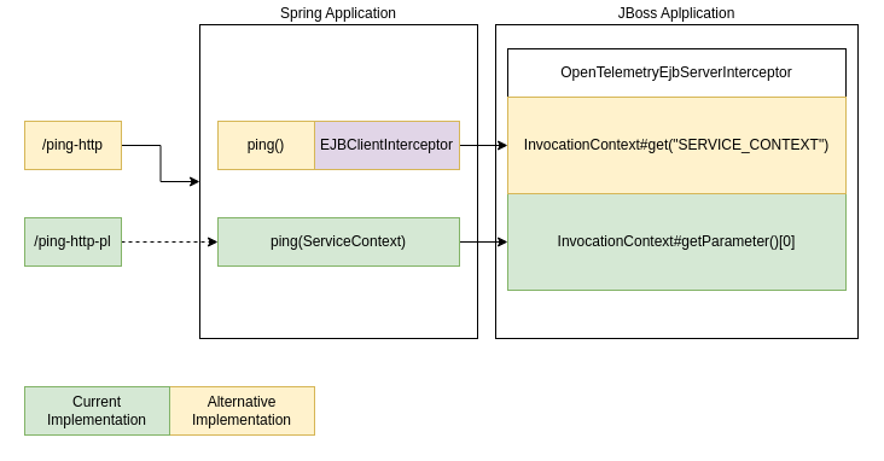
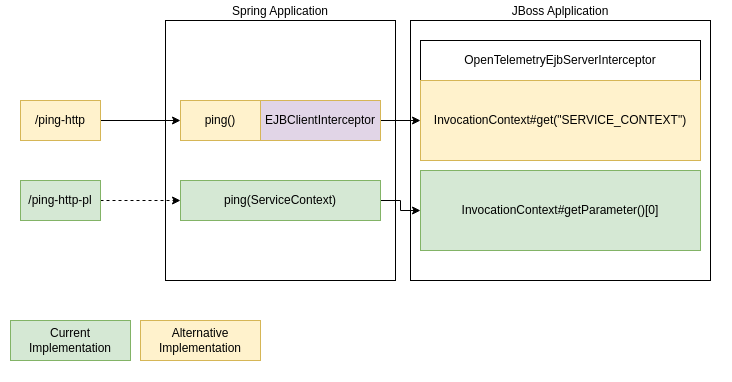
  <mxCell id="0" />
  <mxCell id="1" parent="0" />
  <mxCell id="2" value="JBoss Aplplication" style="rounded=0;whiteSpace=wrap;html=1;labelPosition=center;verticalLabelPosition=top;align=center;verticalAlign=bottom;" vertex="1" parent="1"><mxGeometry x="410" y="20" width="300" height="260" as="geometry" /></mxCell>
  <mxCell id="3" value="Spring Application" style="rounded=0;whiteSpace=wrap;html=1;labelPosition=center;verticalLabelPosition=top;align=center;verticalAlign=bottom;" vertex="1" parent="1"><mxGeometry x="165" y="20" width="230" height="260" as="geometry" /></mxCell>
  <mxCell id="4" value="ping()" style="rounded=0;whiteSpace=wrap;html=1;fillColor=#fff2cc;strokeColor=#d6b656;" vertex="1" parent="1"><mxGeometry x="180" y="100" width="80" height="40" as="geometry" /></mxCell>
- <mxCell id="5" value="InvocationContext#getParameter()[0]" style="rounded=0;whiteSpace=wrap;html=1;fillColor=#d5e8d4;strokeColor=#82b366;" vertex="1" parent="1"><mxGeometry x="420" y="160" width="280" height="80" as="geometry" /></mxCell>
+ <mxCell id="5" value="InvocationContext#getParameter()[0]" style="rounded=0;whiteSpace=wrap;html=1;fillColor=#d5e8d4;strokeColor=#82b366;" vertex="1" parent="1"><mxGeometry x="420" y="170" width="280" height="80" as="geometry" /></mxCell>
  <mxCell id="6" value="OpenTelemetryEjbServerInterceptor" style="rounded=0;whiteSpace=wrap;html=1;" vertex="1" parent="1"><mxGeometry x="420" y="40" width="280" height="40" as="geometry" /></mxCell>
  <mxCell id="7" value="InvocationContext#get(&quot;SERVICE_CONTEXT&quot;)" style="rounded=0;whiteSpace=wrap;html=1;fillColor=#fff2cc;strokeColor=#d6b656;" vertex="1" parent="1"><mxGeometry x="420" y="80" width="280" height="80" as="geometry" /></mxCell>
  <mxCell id="8" style="edgeStyle=orthogonalEdgeStyle;rounded=0;orthogonalLoop=1;jettySize=auto;html=1;entryX=0;entryY=0.5;entryDx=0;entryDy=0;" edge="1" parent="1" source="9" target="5"><mxGeometry relative="1" as="geometry" /></mxCell>
  <mxCell id="9" value="ping(ServiceContext)" style="rounded=0;whiteSpace=wrap;html=1;fillColor=#d5e8d4;strokeColor=#82b366;" vertex="1" parent="1"><mxGeometry x="180" y="180" width="200" height="40" as="geometry" /></mxCell>
  <mxCell id="10" style="edgeStyle=orthogonalEdgeStyle;rounded=0;orthogonalLoop=1;jettySize=auto;html=1;exitX=1;exitY=0.5;exitDx=0;exitDy=0;entryX=0;entryY=0.5;entryDx=0;entryDy=0;" edge="1" parent="1" source="11" target="7"><mxGeometry relative="1" as="geometry" /></mxCell>
  <mxCell id="11" value="EJBClientInterceptor" style="rounded=0;whiteSpace=wrap;html=1;fillColor=#e1d5e7;strokeColor=#d6b656;" vertex="1" parent="1"><mxGeometry x="260" y="100" width="120" height="40" as="geometry" /></mxCell>
- <mxCell id="12" style="edgeStyle=orthogonalEdgeStyle;rounded=0;orthogonalLoop=1;jettySize=auto;html=1;" edge="1" parent="1" source="13" target="3"><mxGeometry relative="1" as="geometry" /></mxCell>
+ <mxCell id="12" style="edgeStyle=orthogonalEdgeStyle;rounded=0;orthogonalLoop=1;jettySize=auto;html=1;" edge="1" parent="1" source="13" target="4"><mxGeometry relative="1" as="geometry" /></mxCell>
  <mxCell id="13" value="/ping-http" style="rounded=0;whiteSpace=wrap;html=1;fillColor=#fff2cc;strokeColor=#d6b656;" vertex="1" parent="1"><mxGeometry x="20" y="100" width="80" height="40" as="geometry" /></mxCell>
  <mxCell id="14" style="edgeStyle=orthogonalEdgeStyle;rounded=0;orthogonalLoop=1;jettySize=auto;html=1;entryX=0;entryY=0.5;entryDx=0;entryDy=0;dashed=1;" edge="1" parent="1" source="15" target="9"><mxGeometry relative="1" as="geometry" /></mxCell>
  <mxCell id="15" value="/ping-http-pl" style="rounded=0;whiteSpace=wrap;html=1;fillColor=#d5e8d4;strokeColor=#82b366;" vertex="1" parent="1"><mxGeometry x="20" y="180" width="80" height="40" as="geometry" /></mxCell>
  <mxCell id="16" value="Alternative Implementation" style="rounded=0;whiteSpace=wrap;html=1;fillColor=#fff2cc;strokeColor=#d6b656;" vertex="1" parent="1"><mxGeometry x="140" y="320" width="120" height="40" as="geometry" /></mxCell>
- <mxCell id="17" value="Current Implementation" style="rounded=0;whiteSpace=wrap;html=1;fillColor=#d5e8d4;strokeColor=#82b366;" vertex="1" parent="1"><mxGeometry x="20" y="320" width="120" height="40" as="geometry" /></mxCell>
+ <mxCell id="17" value="Current Implementation" style="rounded=0;whiteSpace=wrap;html=1;fillColor=#d5e8d4;strokeColor=#82b366;" vertex="1" parent="1"><mxGeometry x="10" y="320" width="120" height="40" as="geometry" /></mxCell>
